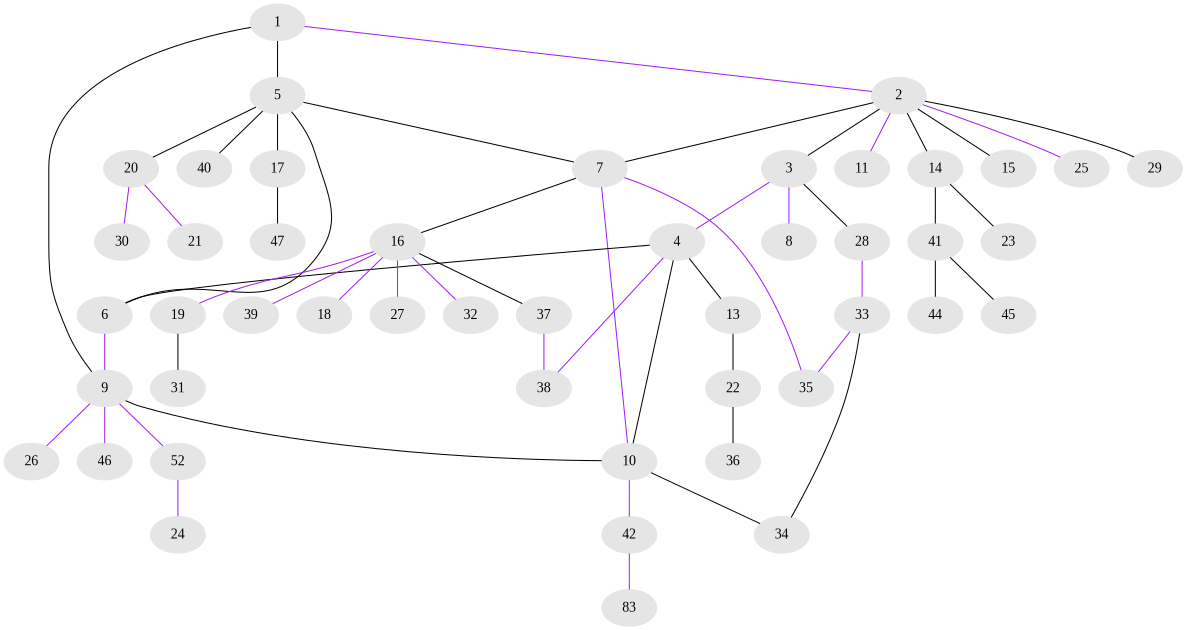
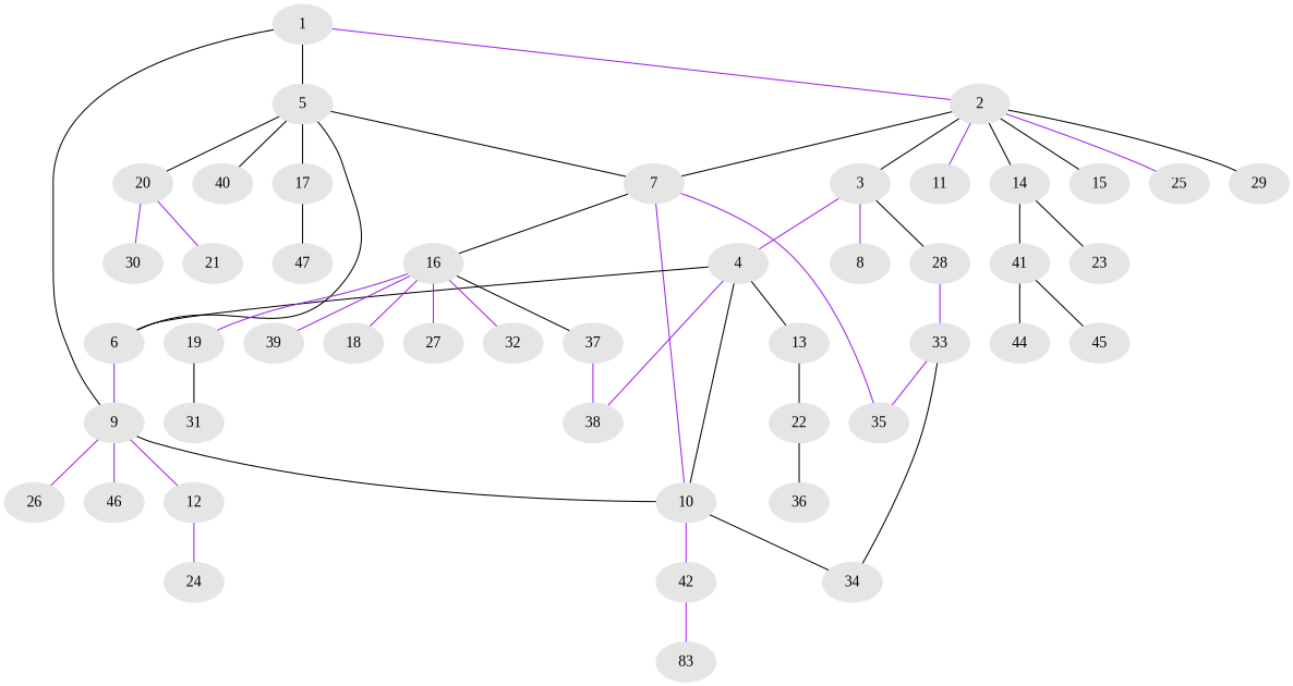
  graph {
    fontname="Liberation Serif"
    node [color=gray90 fontname="Liberation Serif" style=filled]
    edge [color=black fontname="Liberation Serif"]
    1
    2
    5
    9
    3
    7
    11
    14
    15
    25
    29
    6
    17
    20
    40
    10
-   12 [label=52]
+   12
    26
    46
    4
    8
    28
    16
    35
    23
    41
    13
    38
    33
    34
    42
    22
    47
    21
    30
    18
    19
    27
    32
    37
    39
    24
    n43 [label=83]
    36
    44
    45
    31
    1 -- 2 [color=purple]
    1 -- 5
    1 -- 9
    2 -- 3
    2 -- 7
    2 -- 11 [color=purple]
    2 -- 14
    2 -- 15
    2 -- 25 [color=purple]
    2 -- 29
    5 -- 7
    5 -- 6
    5 -- 17
    5 -- 20
    5 -- 40
    9 -- 10
    9 -- 12 [color=purple]
    9 -- 26 [color=purple]
    9 -- 46 [color=purple]
    3 -- 4 [color=purple]
    3 -- 8 [color=purple]
    3 -- 28
    7 -- 10 [color=purple]
    7 -- 16
    7 -- 35 [color=purple]
    14 -- 23
    14 -- 41
    6 -- 9 [color=purple]
    17 -- 47
    20 -- 21 [color=purple]
    20 -- 30 [color=purple]
    10 -- 34
    10 -- 42 [color=purple]
    12 -- 24 [color=purple]
    4 -- 6
    4 -- 10
    4 -- 13
    4 -- 38 [color=purple]
    28 -- 33 [color=purple]
    16 -- 18 [color=purple]
    16 -- 19 [color=purple]
    16 -- 27 [color=purple]
    16 -- 32 [color=purple]
    16 -- 37
    16 -- 39 [color=purple]
    41 -- 44
    41 -- 45
    13 -- 22
    33 -- 35 [color=purple]
    33 -- 34
    42 -- n43 [color=purple]
    22 -- 36
    19 -- 31
    37 -- 38 [color=purple]
  }
